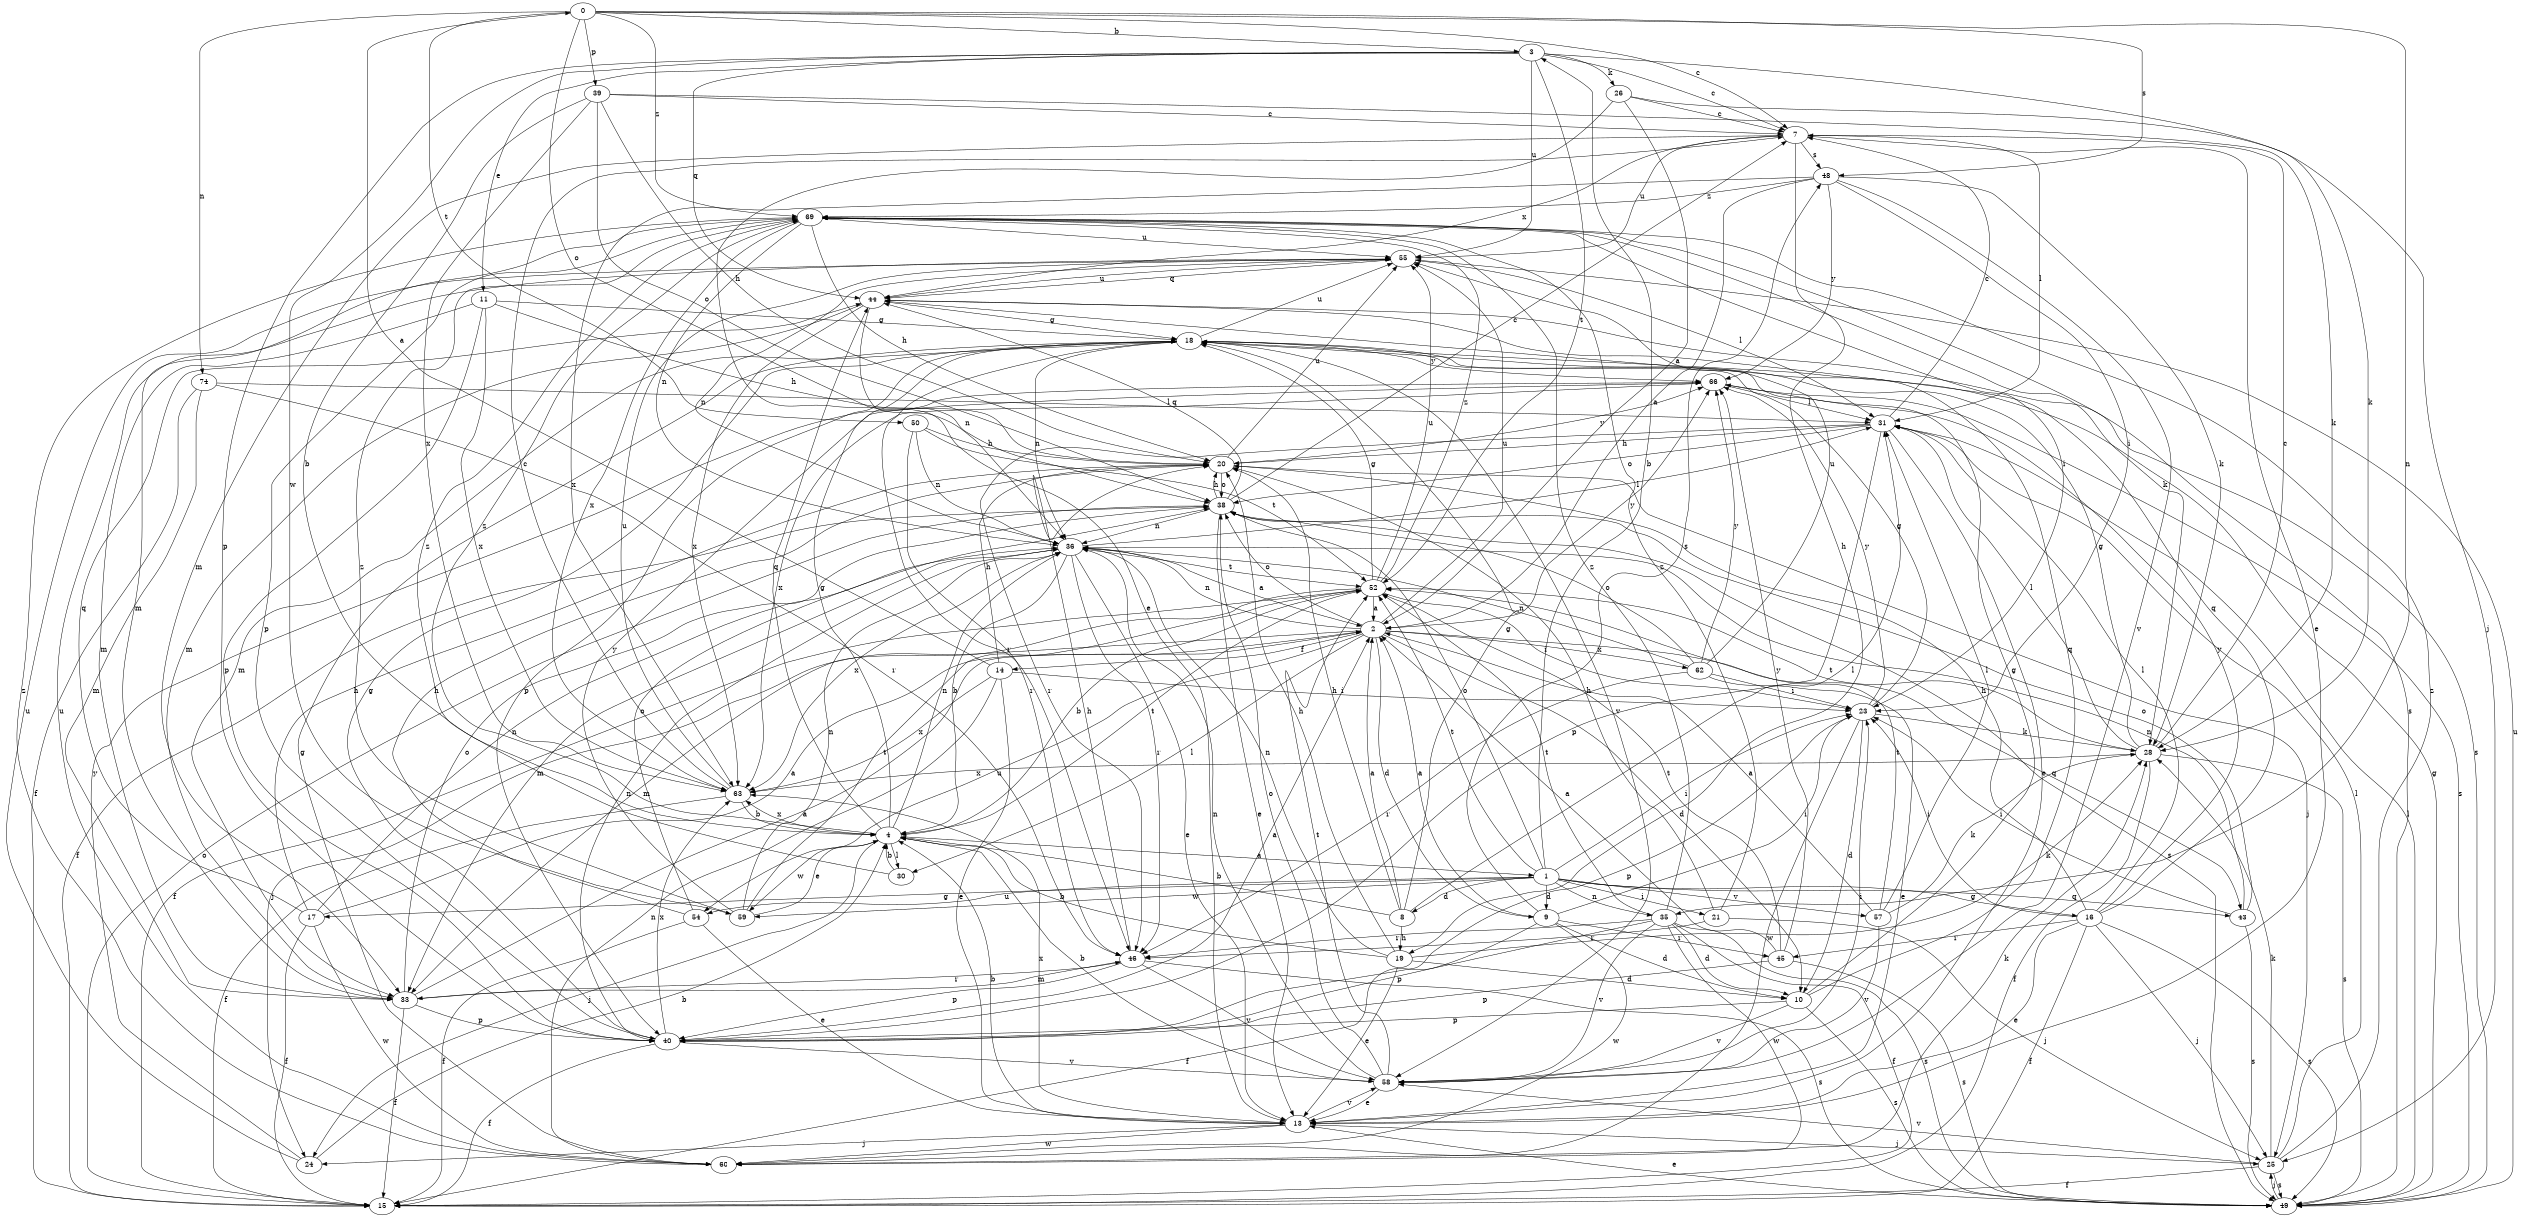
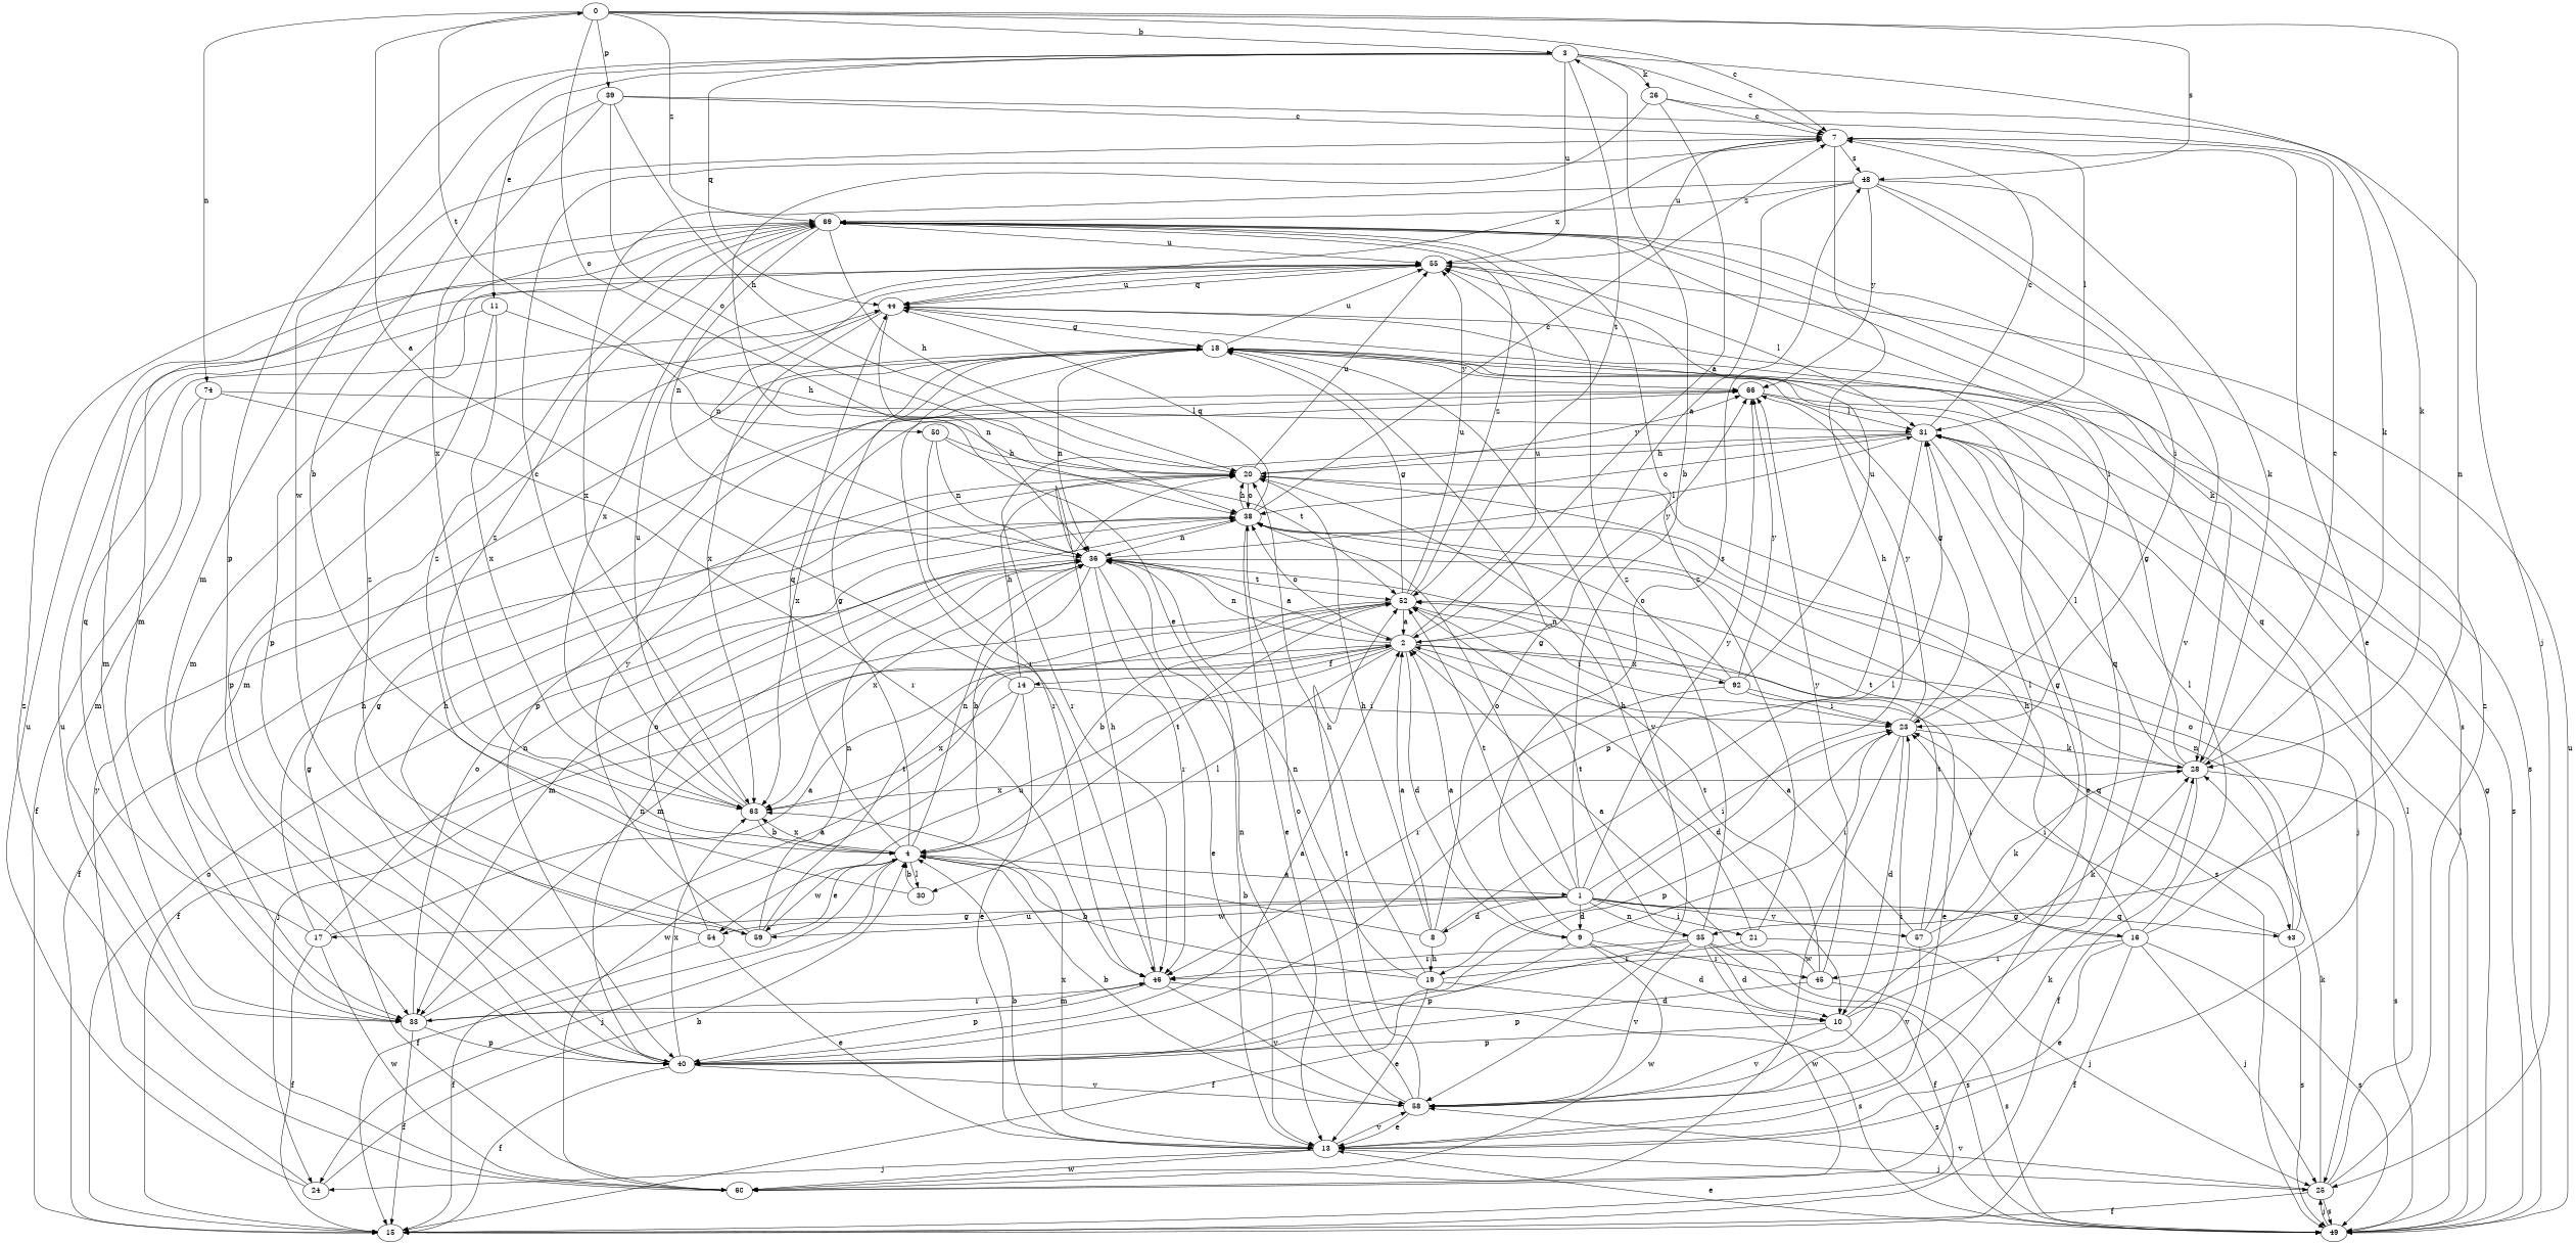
  strict digraph {
    0
    3
    7
    n4 [label=74]
    35
    38
    39
    48
    50
    69
    52
    59
    55
    11
    26
    28
    40
    44
    13
    19
    31
    33
    15
    46
    10
    60
    49
    58
    36
    20
    4
    63
    23
    2
    66
    1
    8
    9
    16
    17
    21
    43
    54
    57
    18
    45
    25
    14
    24
    30
-   62
+   62 [label=92]
    0 -> 3 [label=b]
    0 -> 7 [label=c]
    0 -> n4 [label=n]
    0 -> 35 [label=n]
    0 -> 38 [label=o]
    0 -> 39 [label=p]
    0 -> 48 [label=s]
    0 -> 50 [label=t]
    0 -> 69 [label=z]
    3 -> 7 [label=c]
    3 -> 52 [label=t]
    3 -> 59 [label=w]
    3 -> 55 [label=u]
    3 -> 11 [label=e]
    3 -> 26 [label=k]
    3 -> 28 [label=k]
    3 -> 40 [label=p]
    3 -> 44 [label=q]
    7 -> 48 [label=s]
    7 -> 55 [label=u]
    7 -> 44 [label=x]
    7 -> 13 [label=e]
    7 -> 19 [label=h]
    7 -> 31 [label=l]
    7 -> 33 [label=m]
    n4 -> 31 [label=l]
    n4 -> 33 [label=m]
    n4 -> 15 [label=f]
    n4 -> 46 [label=r]
    35 -> 69 [label=z]
    35 -> 52 [label=t]
    35 -> 40 [label=p]
    35 -> 15 [label=f]
    35 -> 46 [label=r]
    35 -> 10 [label=d]
    35 -> 60 [label=w]
    35 -> 49 [label=s]
    35 -> 58 [label=v]
    38 -> 7 [label=c]
    38 -> 44 [label=q]
    38 -> 13 [label=e]
    38 -> 15 [label=f]
    38 -> 49 [label=s]
    38 -> 36 [label=n]
    38 -> 20 [label=h]
    39 -> 7 [label=c]
    39 -> 38 [label=o]
    39 -> 28 [label=k]
    39 -> 20 [label=h]
    39 -> 4 [label=b]
    39 -> 63 [label=x]
    48 -> 69 [label=z]
    48 -> 28 [label=k]
    48 -> 58 [label=v]
    48 -> 63 [label=x]
    48 -> 23 [label=i]
    48 -> 2 [label=a]
    48 -> 66 [label=y]
    50 -> 52 [label=t]
    50 -> 46 [label=r]
    50 -> 36 [label=n]
    50 -> 20 [label=h]
    69 -> 55 [label=u]
    69 -> 28 [label=k]
    69 -> 40 [label=p]
    69 -> 33 [label=m]
    69 -> 49 [label=s]
    69 -> 36 [label=n]
    69 -> 20 [label=h]
    69 -> 63 [label=x]
    69 -> 23 [label=i]
    52 -> 69 [label=z]
    52 -> 55 [label=u]
    52 -> 33 [label=m]
    52 -> 15 [label=f]
    52 -> 4 [label=b]
    52 -> 23 [label=i]
    52 -> 2 [label=a]
    52 -> 18 [label=g]
    59 -> 69 [label=z]
    59 -> 52 [label=t]
    59 -> 36 [label=n]
    59 -> 4 [label=e]
    59 -> 66 [label=y]
    55 -> 44 [label=q]
    55 -> 31 [label=l]
    55 -> 36 [label=n]
    11 -> 40 [label=p]
    11 -> 33 [label=m]
    11 -> 20 [label=h]
    11 -> 63 [label=x]
-   11 -> 18 [label=g]
    26 -> 7 [label=c]
    26 -> 13 [label=e]
    26 -> 2 [label=a]
    26 -> 25 [label=j]
    28 -> 7 [label=c]
    28 -> 52 [label=t]
    28 -> 31 [label=l]
    28 -> 15 [label=f]
    28 -> 49 [label=s]
    28 -> 63 [label=x]
    28 -> 18 [label=g]
    40 -> 15 [label=f]
    40 -> 58 [label=v]
    40 -> 36 [label=n]
    40 -> 63 [label=x]
    40 -> 2 [label=a]
    40 -> 18 [label=g]
    44 -> 55 [label=u]
    44 -> 33 [label=m]
    44 -> 49 [label=s]
    44 -> 36 [label=n]
    44 -> 63 [label=x]
    44 -> 18 [label=g]
    13 -> 60 [label=w]
    13 -> 58 [label=v]
    13 -> 4 [label=b]
    13 -> 63 [label=x]
    13 -> 25 [label=j]
    13 -> 24 [label=j]
    19 -> 28 [label=k]
    19 -> 13 [label=e]
    19 -> 10 [label=d]
    19 -> 36 [label=n]
    19 -> 20 [label=h]
    19 -> 4 [label=b]
    31 -> 7 [label=c]
    31 -> 38 [label=o]
    31 -> 40 [label=p]
    31 -> 13 [label=e]
    31 -> 46 [label=r]
    31 -> 20 [label=h]
    33 -> 38 [label=o]
    33 -> 40 [label=p]
    33 -> 15 [label=f]
    33 -> 46 [label=r]
    33 -> 2 [label=a]
    15 -> 38 [label=o]
    46 -> 40 [label=p]
    46 -> 33 [label=m]
    46 -> 49 [label=s]
    46 -> 58 [label=v]
    46 -> 20 [label=h]
    10 -> 40 [label=p]
    10 -> 44 [label=q]
    10 -> 49 [label=s]
    10 -> 58 [label=v]
    10 -> 18 [label=g]
    60 -> 69 [label=z]
    60 -> 55 [label=u]
    60 -> 28 [label=k]
    60 -> 18 [label=g]
    49 -> 55 [label=u]
    49 -> 13 [label=e]
    49 -> 31 [label=l]
    49 -> 18 [label=g]
    49 -> 25 [label=j]
    58 -> 38 [label=o]
    58 -> 52 [label=t]
    58 -> 13 [label=e]
    58 -> 36 [label=n]
    58 -> 4 [label=b]
    58 -> 23 [label=i]
    36 -> 52 [label=t]
    36 -> 13 [label=e]
    36 -> 31 [label=l]
    36 -> 33 [label=m]
    36 -> 46 [label=r]
    36 -> 4 [label=b]
    36 -> 63 [label=x]
    36 -> 2 [label=a]
    20 -> 38 [label=o]
    20 -> 55 [label=u]
    20 -> 66 [label=y]
    20 -> 25 [label=j]
    4 -> 69 [label=z]
    4 -> 52 [label=t]
    4 -> 59 [label=w]
    4 -> 44 [label=q]
-   63 -> 15 [label=f]
+   4 -> 15 [label=f]
    4 -> 36 [label=n]
    4 -> 63 [label=x]
    4 -> 1 [label=a]
    4 -> 18 [label=g]
    4 -> 24 [label=j]
    4 -> 30 [label=l]
    63 -> 7 [label=c]
    63 -> 55 [label=u]
    63 -> 4 [label=b]
    23 -> 28 [label=k]
    23 -> 40 [label=p]
    23 -> 10 [label=d]
    23 -> 60 [label=w]
    23 -> 66 [label=y]
    23 -> 18 [label=g]
    2 -> 38 [label=o]
    2 -> 55 [label=u]
    2 -> 10 [label=d]
    2 -> 36 [label=n]
    2 -> 66 [label=y]
    2 -> 9 [label=d]
    2 -> 43 [label=q]
    2 -> 54 [label=u]
    2 -> 14 [label=f]
    2 -> 24 [label=j]
    2 -> 30 [label=l]
    2 -> 62 [label=x]
    66 -> 31 [label=l]
    66 -> 49 [label=s]
    66 -> 63 [label=x]
    1 -> 3 [label=b]
    1 -> 35 [label=n]
    1 -> 38 [label=o]
    1 -> 52 [label=t]
    1 -> 59 [label=w]
    1 -> 23 [label=i]
    1 -> 8 [label=d]
    1 -> 9 [label=d]
    1 -> 16 [label=g]
    1 -> 17 [label=g]
    1 -> 21 [label=i]
    1 -> 43 [label=q]
    1 -> 54 [label=u]
    1 -> 57 [label=v]
    8 -> 19 [label=h]
    8 -> 31 [label=l]
    8 -> 20 [label=h]
    8 -> 4 [label=b]
    8 -> 2 [label=a]
    8 -> 18 [label=g]
    9 -> 48 [label=s]
    9 -> 15 [label=f]
    9 -> 10 [label=d]
    9 -> 60 [label=w]
    9 -> 23 [label=i]
    9 -> 2 [label=a]
    9 -> 45 [label=r]
    16 -> 44 [label=q]
    16 -> 13 [label=e]
    16 -> 31 [label=l]
    16 -> 15 [label=f]
    16 -> 49 [label=s]
    16 -> 20 [label=h]
    16 -> 23 [label=i]
-   16 -> 66 [label=y]
+   1 -> 66 [label=y]
    16 -> 45 [label=r]
    16 -> 25 [label=j]
    17 -> 44 [label=q]
    17 -> 15 [label=f]
    17 -> 60 [label=w]
    17 -> 36 [label=n]
    17 -> 20 [label=h]
    17 -> 2 [label=a]
    21 -> 69 [label=z]
    21 -> 46 [label=r]
    21 -> 20 [label=h]
    21 -> 25 [label=j]
    43 -> 38 [label=o]
    43 -> 49 [label=s]
    43 -> 36 [label=n]
    43 -> 23 [label=i]
    54 -> 38 [label=o]
    54 -> 13 [label=e]
    54 -> 15 [label=f]
    54 -> 20 [label=h]
    57 -> 52 [label=t]
    57 -> 28 [label=k]
    57 -> 31 [label=l]
    57 -> 58 [label=v]
    57 -> 2 [label=a]
    18 -> 55 [label=u]
    18 -> 40 [label=p]
    18 -> 33 [label=m]
    18 -> 46 [label=r]
    18 -> 58 [label=v]
    18 -> 36 [label=n]
    18 -> 66 [label=y]
    45 -> 52 [label=t]
    45 -> 40 [label=p]
    45 -> 49 [label=s]
    45 -> 2 [label=a]
    45 -> 66 [label=y]
    25 -> 69 [label=z]
    25 -> 28 [label=k]
    25 -> 31 [label=l]
    25 -> 15 [label=f]
    25 -> 49 [label=s]
    25 -> 58 [label=v]
    14 -> 0 [label=a]
    14 -> 13 [label=e]
-   14 -> 60 [label=n]
+   14 -> 60 [label=w]
    14 -> 20 [label=h]
    14 -> 63 [label=x]
    14 -> 23 [label=i]
    24 -> 55 [label=u]
    24 -> 4 [label=b]
    24 -> 66 [label=y]
    30 -> 69 [label=z]
    30 -> 4 [label=b]
    62 -> 38 [label=o]
    62 -> 55 [label=u]
    62 -> 13 [label=e]
    62 -> 46 [label=r]
    62 -> 36 [label=n]
    62 -> 23 [label=i]
    62 -> 66 [label=y]
  }
